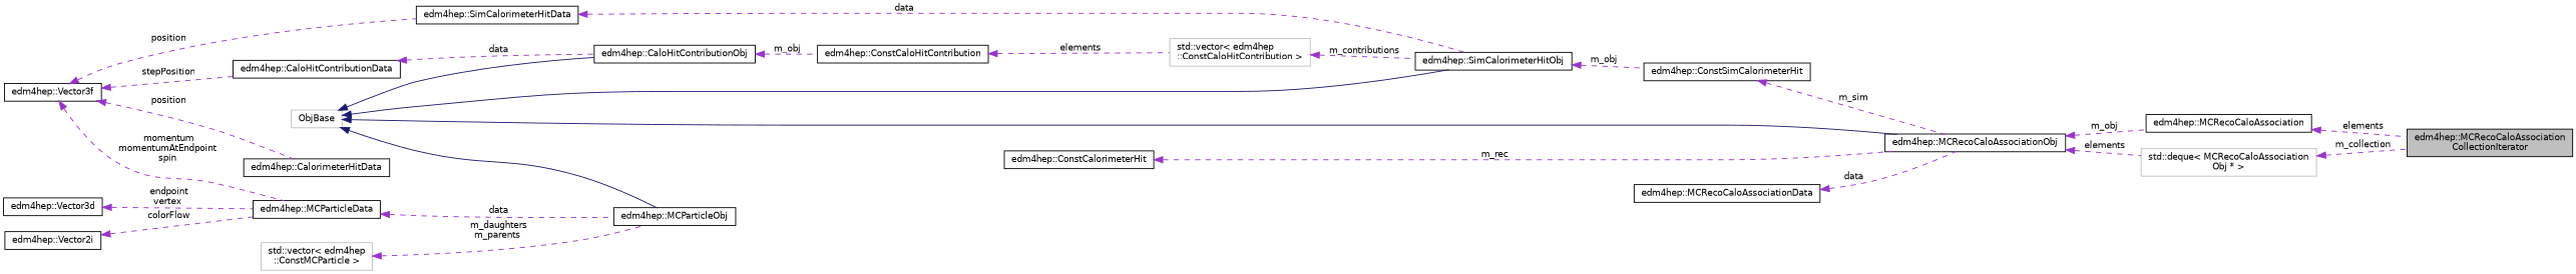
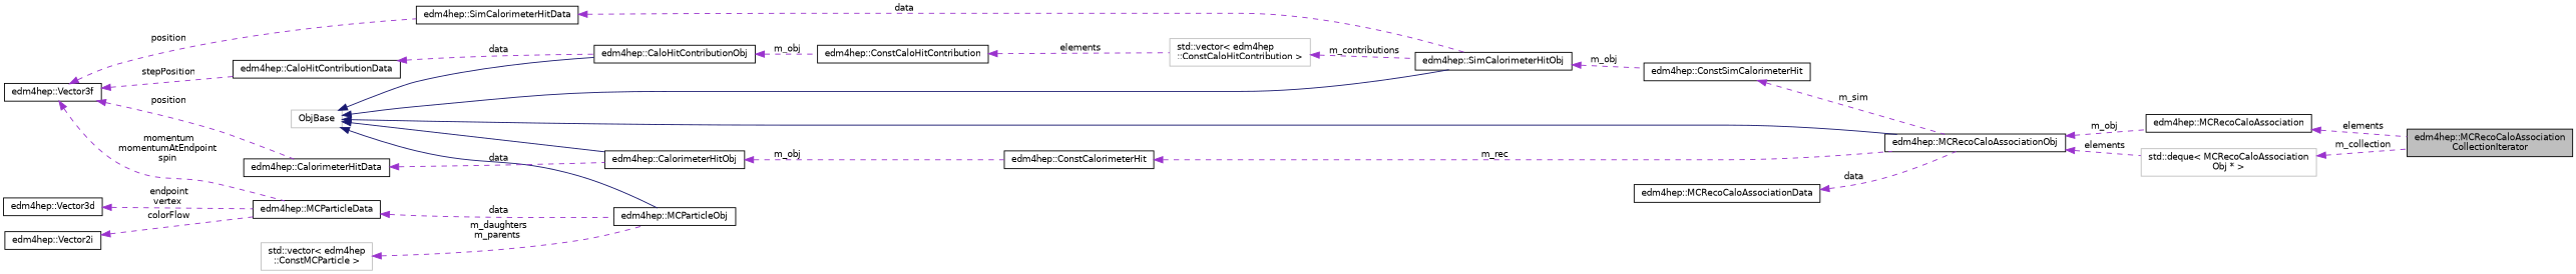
  digraph {
    rankdir=LR
    node [color=black fillcolor=white fontname=Helvetica fontsize=10 shape=record style=filled]
    edge [color=darkorchid3 dir=back fontname=Helvetica fontsize=10 labelfontname=Helvetica labelfontsize=10 style=dashed]
    n1 [fillcolor=grey75 fontcolor=black height=0.2 label="edm4hep::MCRecoCaloAssociation\lCollectionIterator" width=0.4]
    n2 [height=0.2 label="edm4hep::MCRecoCaloAssociation" width=0.4]
    n3 [height=0.2 label="edm4hep::MCRecoCaloAssociationObj" width=0.4]
    n4 [color=grey75 height=0.2 label="std::deque\< MCRecoCaloAssociation\lObj * \>" width=0.4]
    n5 [color=grey75 height=0.2 label=ObjBase width=0.4]
+   n6 [height=0.2 label="edm4hep::CalorimeterHitObj" width=0.4]
    n7 [height=0.2 label="edm4hep::SimCalorimeterHitObj" width=0.4]
    n8 [height=0.2 label="edm4hep::CaloHitContributionObj" width=0.4]
    n9 [height=0.2 label="edm4hep::MCParticleObj" width=0.4]
    n10 [height=0.2 label="edm4hep::ConstCalorimeterHit" width=0.4]
    n11 [height=0.2 label="edm4hep::ConstSimCalorimeterHit" width=0.4]
    n12 [height=0.2 label="edm4hep::ConstCaloHitContribution" width=0.4]
    n13 [height=0.2 label="edm4hep::CalorimeterHitData" width=0.4]
    n14 [height=0.2 label="edm4hep::Vector3f" width=0.4]
    n15 [height=0.2 label="edm4hep::MCParticleData" width=0.4]
    n16 [height=0.2 label="edm4hep::CaloHitContributionData" width=0.4]
    n17 [height=0.2 label="edm4hep::SimCalorimeterHitData" width=0.4]
    n18 [height=0.2 label="edm4hep::MCRecoCaloAssociationData" width=0.4]
    n19 [color=grey75 height=0.2 label="std::vector\< edm4hep\l::ConstCaloHitContribution \>" width=0.4]
    n20 [color=grey75 height=0.2 label="std::vector\< edm4hep\l::ConstMCParticle \>" width=0.4]
    n21 [height=0.2 label="edm4hep::Vector3d" width=0.4]
    n22 [height=0.2 label="edm4hep::Vector2i" width=0.4]
    n2 -> n1 [label=" elements"]
    n3 -> n2 [label=" m_obj"]
    n3 -> n4 [label=" elements"]
    n4 -> n1 [label=" m_collection"]
    n5 -> n3 [color=midnightblue style=solid]
+   n5 -> n6 [color=midnightblue style=solid]
    n5 -> n7 [color=midnightblue style=solid]
    n5 -> n8 [color=midnightblue style=solid]
    n5 -> n9 [color=midnightblue style=solid]
+   n6 -> n10 [label=" m_obj"]
    n7 -> n11 [label=" m_obj"]
    n8 -> n12 [label=" m_obj"]
    n10 -> n3 [label=" m_rec"]
    n11 -> n3 [label=" m_sim"]
    n12 -> n19 [label=" elements"]
+   n13 -> n6 [label=" data"]
    n14 -> n13 [label=" position"]
    n14 -> n15 [label=" momentum\nmomentumAtEndpoint\nspin"]
    n14 -> n16 [label=" stepPosition"]
    n14 -> n17 [label=" position"]
    n15 -> n9 [label=" data"]
    n16 -> n8 [label=" data"]
    n17 -> n7 [label=" data"]
    n18 -> n3 [label=" data"]
    n19 -> n7 [label=" m_contributions"]
    n20 -> n9 [label=" m_daughters\nm_parents"]
    n21 -> n15 [label=" endpoint\nvertex"]
    n22 -> n15 [label=" colorFlow"]
  }
